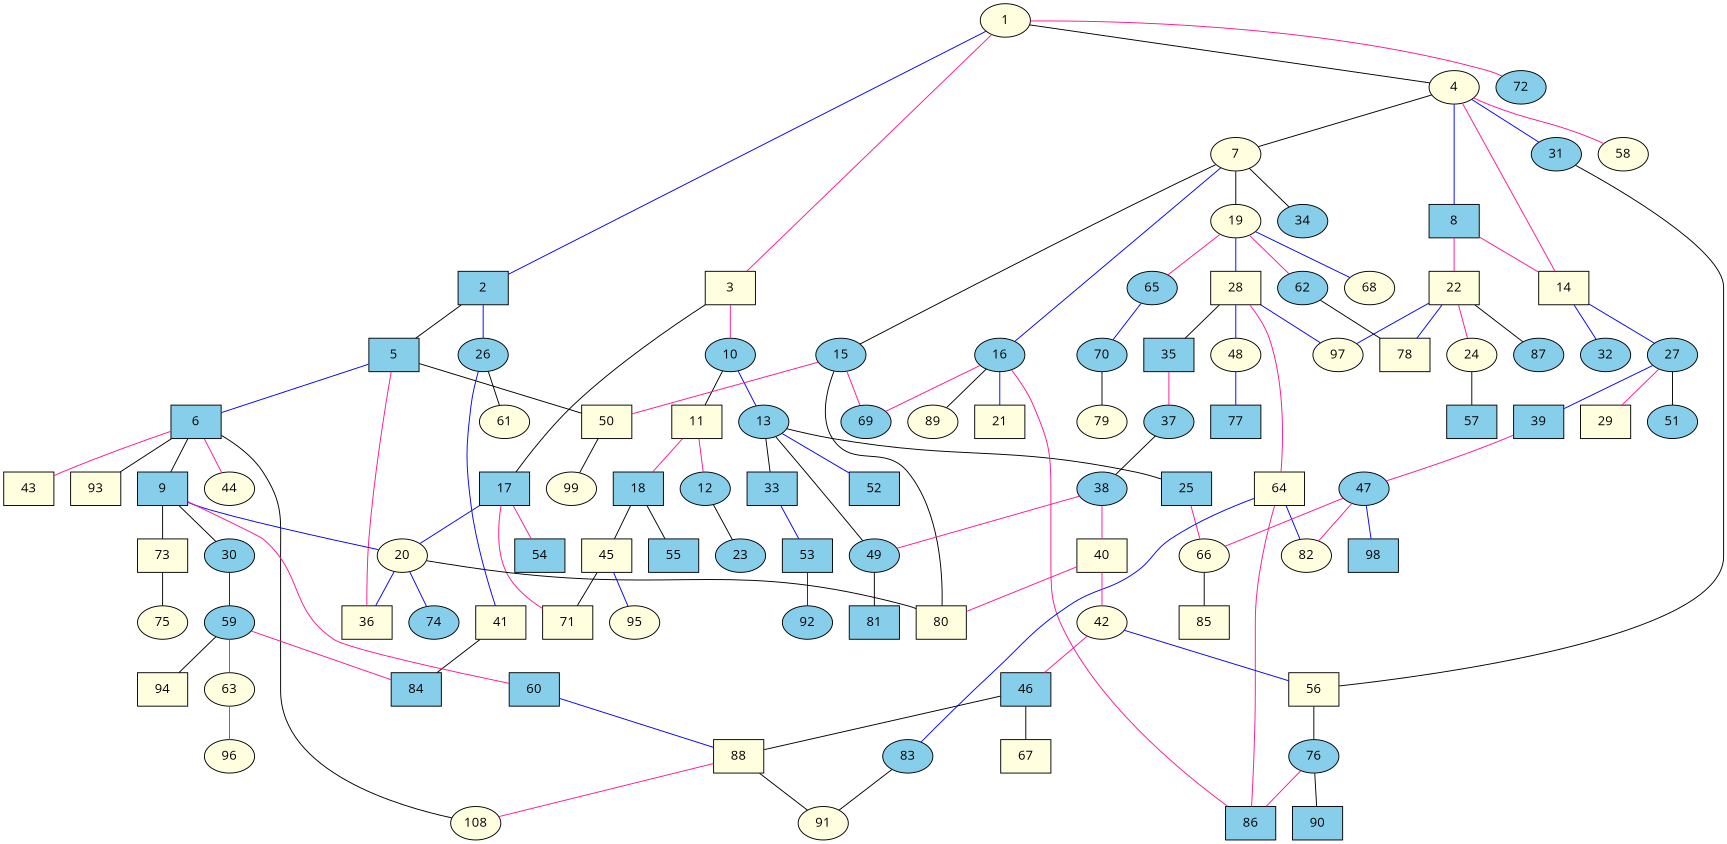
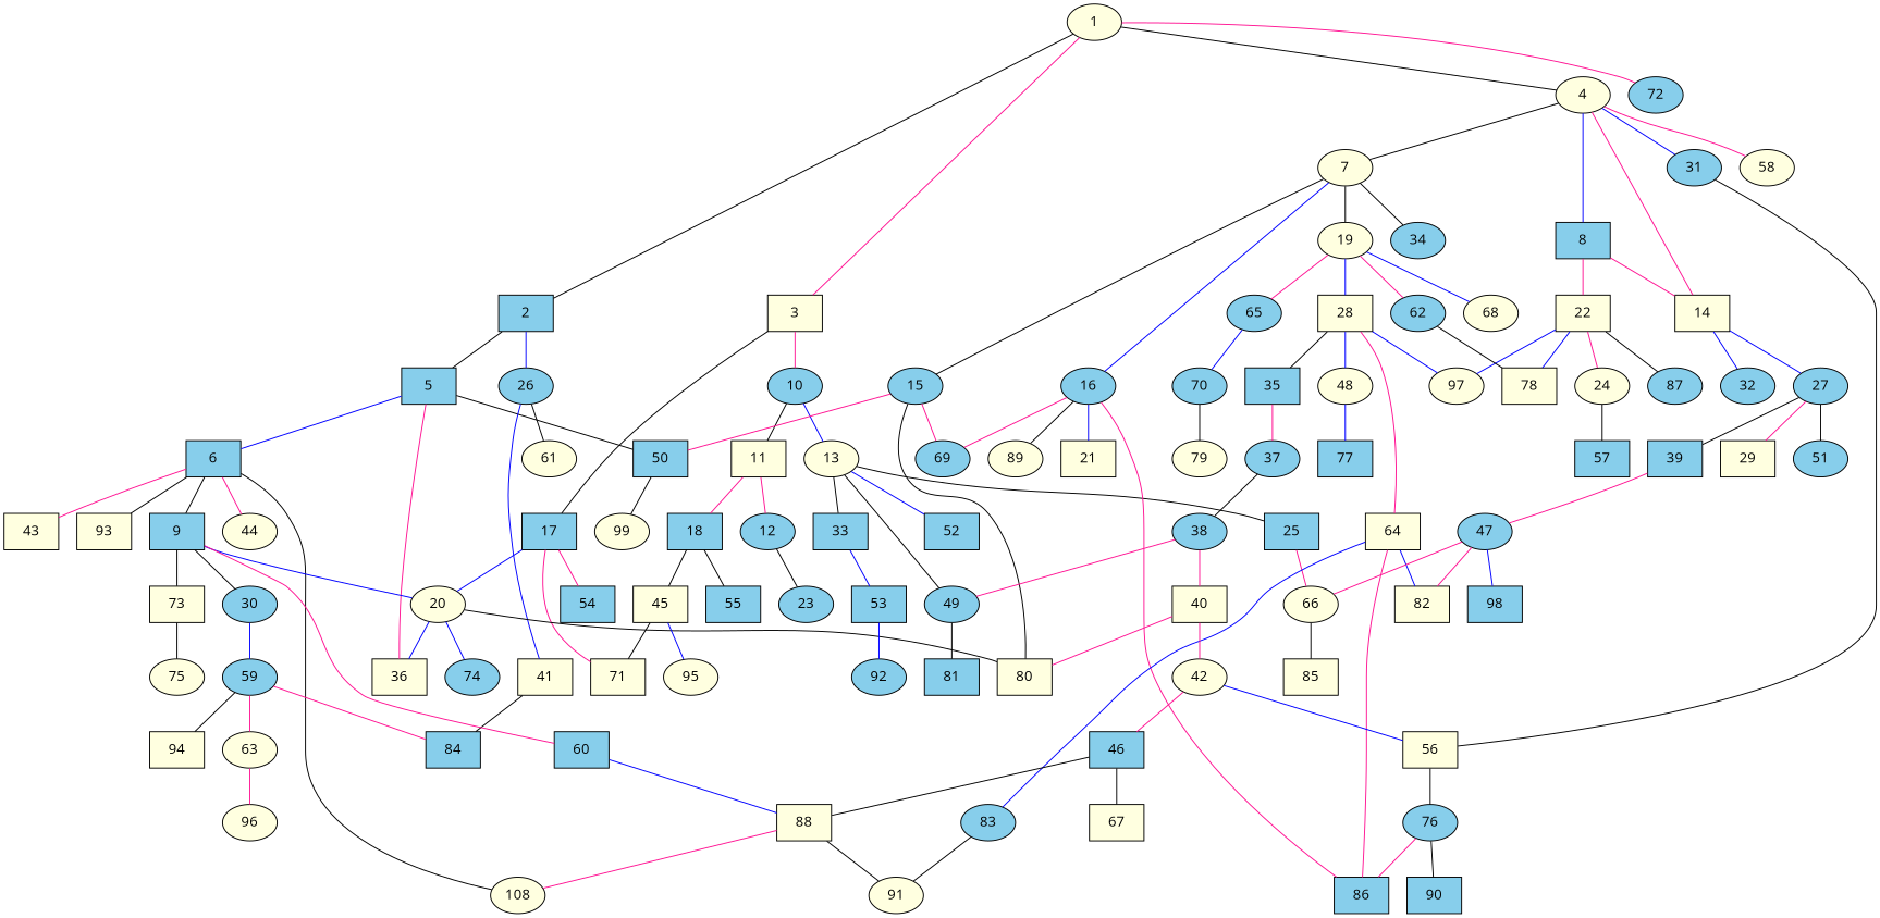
  graph {
    fontname="Open Sans"
    node [fillcolor=skyblue fontname="Open Sans" shape=ellipse style=filled]
    edge [color=black fontname="Open Sans"]
    1 [fillcolor=lightyellow]
    2 [shape=box]
    3 [fillcolor=lightyellow shape=box]
    4 [fillcolor=lightyellow]
    72
    5 [shape=box]
    26
    10
    17 [shape=box]
    7 [fillcolor=lightyellow]
    8 [shape=box]
    14 [fillcolor=lightyellow shape=box]
    31
    58 [fillcolor=lightyellow]
    6 [shape=box]
    36 [fillcolor=lightyellow shape=box]
-   50 [fillcolor=lightyellow shape=box]
+   50 [shape=box]
    41 [fillcolor=lightyellow shape=box]
    61 [fillcolor=lightyellow]
    11 [fillcolor=lightyellow shape=box]
-   13
+   13 [fillcolor=lightyellow]
    54 [shape=box]
    71 [fillcolor=lightyellow shape=box]
    20 [fillcolor=lightyellow]
    15
    16
    19 [fillcolor=lightyellow]
    34
    22 [fillcolor=lightyellow shape=box]
    27
    32
    56 [fillcolor=lightyellow shape=box]
    44 [fillcolor=lightyellow]
    9 [shape=box]
    43 [fillcolor=lightyellow shape=box]
    93 [fillcolor=lightyellow shape=box]
    n37 [fillcolor=lightyellow label=108]
    99 [fillcolor=lightyellow]
    84 [shape=box]
    12
    18 [shape=box]
    25 [shape=box]
    33 [shape=box]
    49
    52 [shape=box]
    69
    80 [fillcolor=lightyellow shape=box]
    21 [fillcolor=lightyellow shape=box]
    86 [shape=box]
    89 [fillcolor=lightyellow]
    28 [fillcolor=lightyellow shape=box]
    62
    65
    68 [fillcolor=lightyellow]
    24 [fillcolor=lightyellow]
    78 [fillcolor=lightyellow shape=box]
    87
    97 [fillcolor=lightyellow]
    51
    29 [fillcolor=lightyellow shape=box]
    39 [shape=box]
    76
    30
    60 [shape=box]
    73 [fillcolor=lightyellow shape=box]
    74
    59
    88 [fillcolor=lightyellow shape=box]
    75 [fillcolor=lightyellow]
    35 [shape=box]
    48 [fillcolor=lightyellow]
    64 [fillcolor=lightyellow shape=box]
    70
    57 [shape=box]
    63 [fillcolor=lightyellow]
    94 [fillcolor=lightyellow shape=box]
    91 [fillcolor=lightyellow]
    23
    45 [fillcolor=lightyellow shape=box]
    55 [shape=box]
    66 [fillcolor=lightyellow]
    53 [shape=box]
    81 [shape=box]
    95 [fillcolor=lightyellow]
    85 [fillcolor=lightyellow shape=box]
    92
-   82 [fillcolor=lightyellow]
+   82 [fillcolor=lightyellow shape=box]
    47
    37
    77 [shape=box]
    83
    79 [fillcolor=lightyellow]
    98 [shape=box]
    38
    96 [fillcolor=lightyellow]
    90 [shape=box]
    40 [fillcolor=lightyellow shape=box]
    42 [fillcolor=lightyellow]
    46 [shape=box]
    67 [fillcolor=lightyellow shape=box]
-   1 -- 2 [color=blue]
+   1 -- 2
    1 -- 3 [color=deeppink]
    1 -- 4
    1 -- 72 [color=deeppink]
    2 -- 5
    2 -- 26 [color=blue]
    3 -- 10 [color=deeppink]
    3 -- 17
    4 -- 7
    4 -- 8 [color=blue]
    4 -- 14 [color=deeppink]
    4 -- 31 [color=blue]
    4 -- 58 [color=deeppink]
    5 -- 6 [color=blue]
    5 -- 36 [color=deeppink]
    5 -- 50
    26 -- 41 [color=blue]
    26 -- 61
    10 -- 11
    10 -- 13 [color=blue]
    17 -- 54 [color=deeppink]
    17 -- 71 [color=deeppink]
    17 -- 20 [color=blue]
    7 -- 15
    7 -- 16 [color=blue]
    7 -- 19
    7 -- 34
    8 -- 14 [color=deeppink]
    8 -- 22 [color=deeppink]
    14 -- 27 [color=blue]
    14 -- 32 [color=blue]
    31 -- 56
    6 -- 44 [color=deeppink]
    6 -- 9
    6 -- 43 [color=deeppink]
    6 -- 93
    6 -- n37
    50 -- 99
    41 -- 84
    11 -- 12 [color=deeppink]
    11 -- 18 [color=deeppink]
    13 -- 25
    13 -- 33
    13 -- 49
    13 -- 52 [color=blue]
    20 -- 36 [color=blue]
    20 -- 80
    20 -- 74 [color=blue]
    15 -- 50 [color=deeppink]
    15 -- 69 [color=deeppink]
    15 -- 80
    16 -- 69 [color=deeppink]
    16 -- 21 [color=blue]
    16 -- 86 [color=deeppink]
    16 -- 89
    19 -- 28 [color=blue]
    19 -- 62 [color=deeppink]
    19 -- 65 [color=deeppink]
    19 -- 68 [color=blue]
    22 -- 24 [color=deeppink]
    22 -- 78 [color=blue]
    22 -- 87
    22 -- 97 [color=blue]
    27 -- 51
    27 -- 29 [color=deeppink]
-   27 -- 39 [color=blue]
+   27 -- 39
    56 -- 76
    9 -- 20 [color=blue]
    9 -- 30
    9 -- 60 [color=deeppink]
    9 -- 73
    12 -- 23
    18 -- 45
    18 -- 55
    25 -- 66 [color=deeppink]
    33 -- 53 [color=blue]
    49 -- 81
    28 -- 97 [color=blue]
    28 -- 35
    28 -- 48 [color=blue]
    28 -- 64 [color=deeppink]
    62 -- 78
    65 -- 70 [color=blue]
    24 -- 57
    39 -- 47 [color=deeppink]
    76 -- 86 [color=deeppink]
    76 -- 90
    30 -- 59 [color=blue]
    60 -- 88 [color=blue]
    73 -- 75
    59 -- 84 [color=deeppink]
    59 -- 63 [color=deeppink]
    59 -- 94
    88 -- n37 [color=deeppink]
    88 -- 91
    35 -- 37 [color=deeppink]
    48 -- 77 [color=blue]
    64 -- 86 [color=deeppink]
    64 -- 82 [color=blue]
    64 -- 83 [color=blue]
    70 -- 79
    63 -- 96 [color=deeppink]
    45 -- 71
    45 -- 95 [color=blue]
    66 -- 85
    53 -- 92 [color=blue]
    47 -- 66 [color=deeppink]
    47 -- 82 [color=deeppink]
    47 -- 98 [color=blue]
    37 -- 38
    83 -- 91
    38 -- 49 [color=deeppink]
    38 -- 40 [color=deeppink]
    40 -- 80 [color=deeppink]
    40 -- 42 [color=deeppink]
    42 -- 56 [color=blue]
    42 -- 46 [color=deeppink]
    46 -- 88
    46 -- 67
  }
